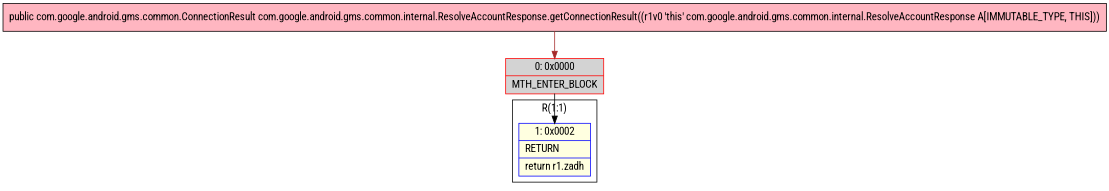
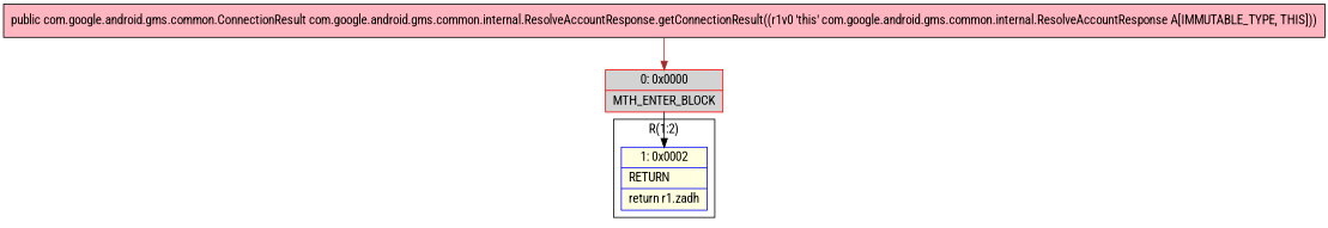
  digraph {
    fontname="Roboto Condensed"
    node [shape=record style=filled fontname="Roboto Condensed"]
    edge [fontname="Roboto Condensed"]
    n1 [color=blue label="{1\:\ 0x0002|RETURN\l|return r1.zadh\l}" fillcolor=lightyellow]
    n2 [color=red label="{0\:\ 0x0000|MTH_ENTER_BLOCK\l}" fillcolor=lightgrey]
    n3 [label="{public com.google.android.gms.common.ConnectionResult com.google.android.gms.common.internal.ResolveAccountResponse.getConnectionResult((r1v0 'this' com.google.android.gms.common.internal.ResolveAccountResponse A[IMMUTABLE_TYPE, THIS])) }" fillcolor=lightpink]
    subgraph cluster_1 {
-     label="R(1:1)"
+     label="R(1:2)"
      n1
    }
    n2 -> n1 [color=black]
    n3 -> n2 [color=brown]
  }
